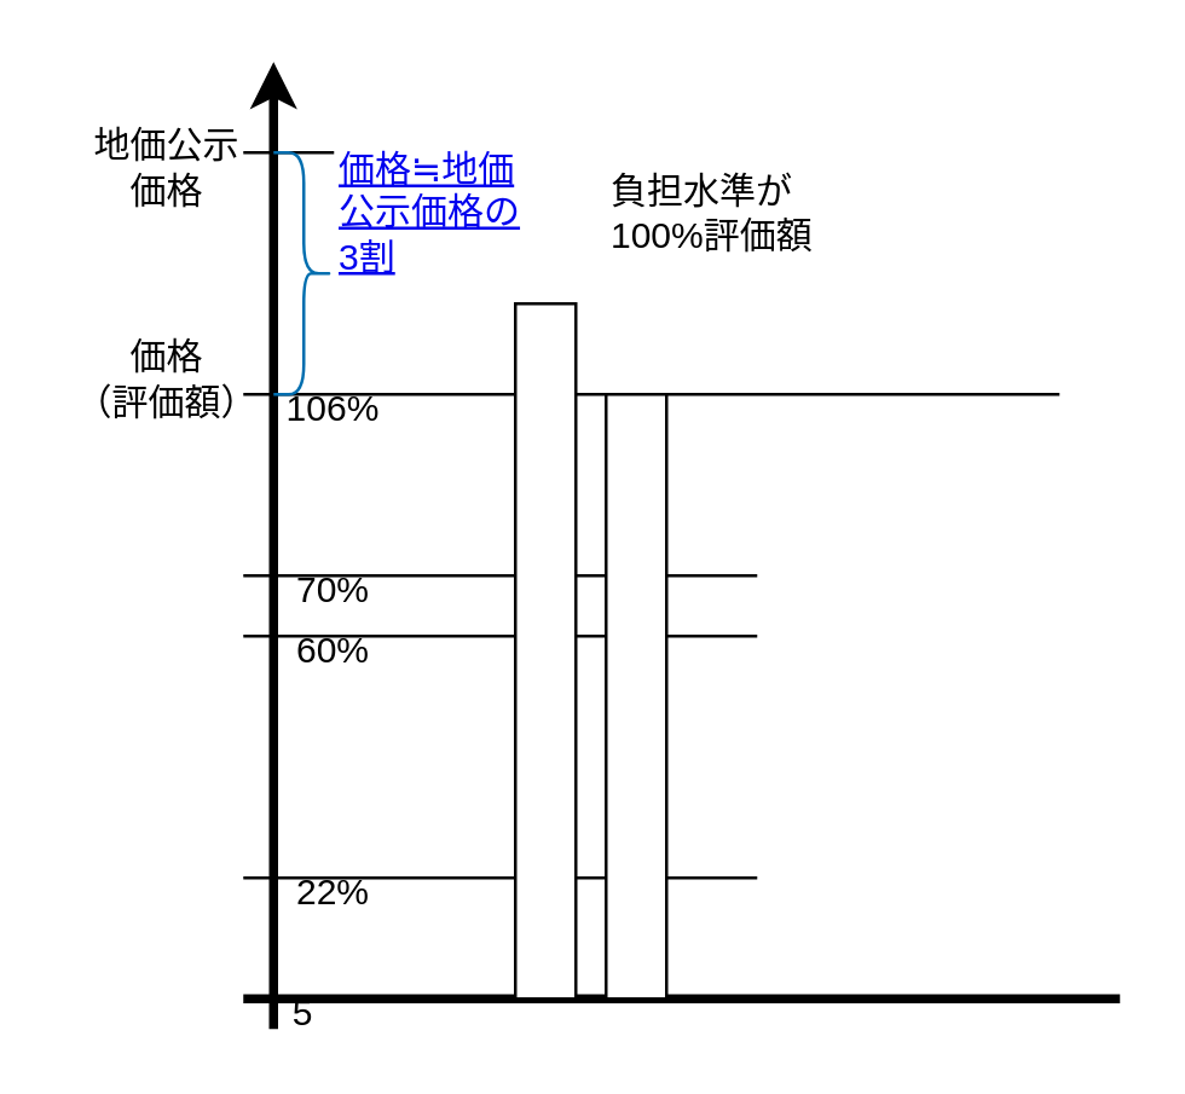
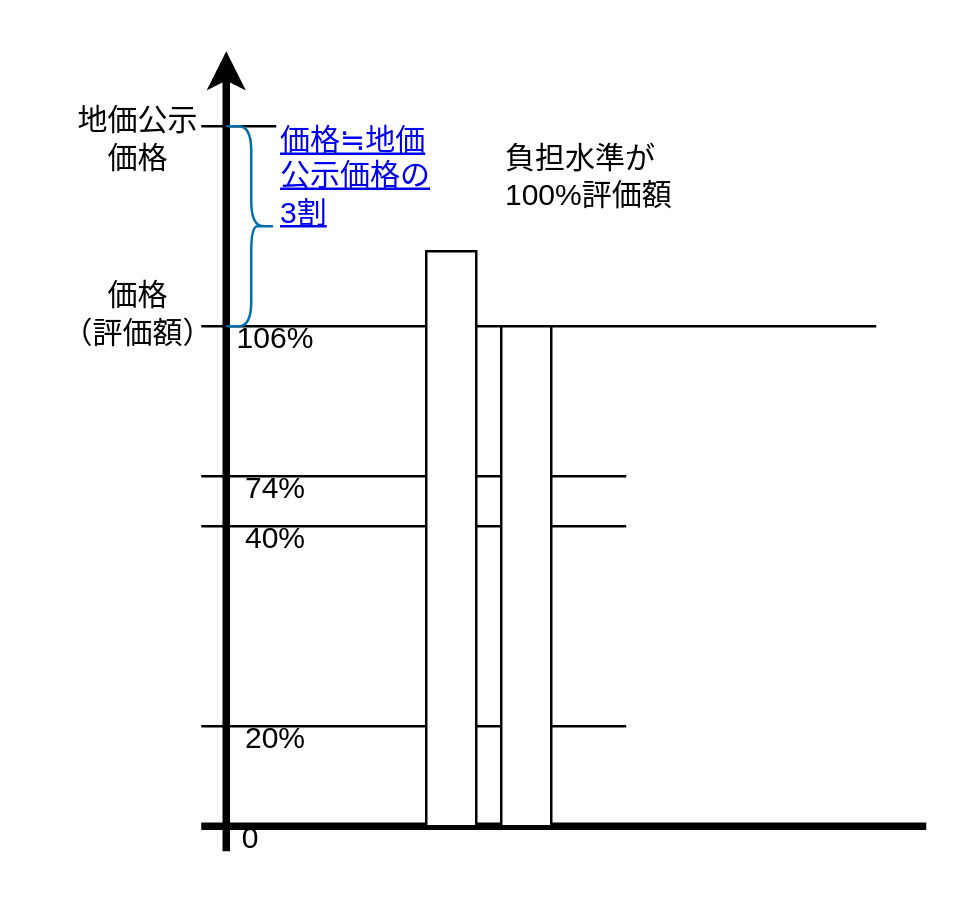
  <mxCell id="0" />
  <mxCell id="1" parent="0" />
  <mxCell id="2" value="地価公示&lt;br&gt;&lt;div&gt;&lt;span&gt;価格&lt;/span&gt;&lt;/div&gt;" style="text;html=1;strokeColor=none;fillColor=none;align=center;verticalAlign=middle;whiteSpace=wrap;rounded=0;" parent="1" vertex="1"><mxGeometry x="30" y="40" width="50" height="30" as="geometry" /></mxCell>
  <mxCell id="3" value="価格&lt;br&gt;（評価額）" style="text;html=1;strokeColor=none;fillColor=none;align=center;verticalAlign=middle;whiteSpace=wrap;rounded=0;" parent="1" vertex="1"><mxGeometry x="20" y="110" width="70" height="30" as="geometry" /></mxCell>
  <mxCell id="4" value="&lt;a href=&quot;https://www.city.kodaira.tokyo.jp/reiki/reiki_honbun/g135RG00000563.html#l000000000&quot;&gt;価格≒地価&lt;br&gt;公示価格の&lt;br&gt;3割&lt;/a&gt;" style="text;html=1;strokeColor=none;fillColor=none;align=left;verticalAlign=middle;whiteSpace=wrap;rounded=0;" parent="1" vertex="1"><mxGeometry x="110" y="50" width="90" height="40" as="geometry" /></mxCell>
  <mxCell id="5" value="" style="endArrow=none;html=1;" parent="1" edge="1"><mxGeometry width="50" height="50" relative="1" as="geometry"><mxPoint x="80" y="50" as="sourcePoint" /><mxPoint x="110" y="50" as="targetPoint" /></mxGeometry></mxCell>
  <mxCell id="6" value="" style="endArrow=classic;html=1;strokeWidth=3;" parent="1" edge="1"><mxGeometry width="50" height="50" relative="1" as="geometry"><mxPoint x="90" y="340" as="sourcePoint" /><mxPoint x="90" y="20" as="targetPoint" /></mxGeometry></mxCell>
  <mxCell id="7" value="" style="endArrow=none;html=1;strokeWidth=3;" parent="1" edge="1"><mxGeometry width="50" height="50" relative="1" as="geometry"><mxPoint x="80" y="330" as="sourcePoint" /><mxPoint x="370" y="330" as="targetPoint" /></mxGeometry></mxCell>
  <mxCell id="8" value="" style="endArrow=none;html=1;" parent="1" edge="1"><mxGeometry width="50" height="50" relative="1" as="geometry"><mxPoint x="80" y="130" as="sourcePoint" /><mxPoint x="350" y="130" as="targetPoint" /></mxGeometry></mxCell>
  <mxCell id="9" value="" style="shape=curlyBracket;whiteSpace=wrap;html=1;rounded=1;align=left;flipH=1;size=0.5;fillColor=#1ba1e2;strokeColor=#006EAF;fontColor=#ffffff;" parent="1" vertex="1"><mxGeometry x="90" y="50" width="20" height="80" as="geometry" /></mxCell>
  <mxCell id="10" value="" style="endArrow=none;html=1;" parent="1" edge="1"><mxGeometry width="50" height="50" relative="1" as="geometry"><mxPoint x="80" y="190" as="sourcePoint" /><mxPoint x="250" y="190" as="targetPoint" /></mxGeometry></mxCell>
  <mxCell id="11" value="" style="endArrow=none;html=1;" parent="1" edge="1"><mxGeometry width="50" height="50" relative="1" as="geometry"><mxPoint x="80" y="210" as="sourcePoint" /><mxPoint x="250" y="210" as="targetPoint" /></mxGeometry></mxCell>
  <mxCell id="12" value="" style="endArrow=none;html=1;" parent="1" edge="1"><mxGeometry width="50" height="50" relative="1" as="geometry"><mxPoint x="80" y="290" as="sourcePoint" /><mxPoint x="250" y="290" as="targetPoint" /></mxGeometry></mxCell>
  <mxCell id="13" value="106%" style="text;html=1;strokeColor=none;fillColor=none;align=center;verticalAlign=middle;whiteSpace=wrap;rounded=0;" parent="1" vertex="1"><mxGeometry x="90" y="130" width="40" height="10" as="geometry" /></mxCell>
- <mxCell id="14" value="70%" style="text;html=1;strokeColor=none;fillColor=none;align=center;verticalAlign=middle;whiteSpace=wrap;rounded=0;" parent="1" vertex="1"><mxGeometry x="90" y="190" width="40" height="10" as="geometry" /></mxCell>
- <mxCell id="15" value="60%" style="text;html=1;strokeColor=none;fillColor=none;align=center;verticalAlign=middle;whiteSpace=wrap;rounded=0;" parent="1" vertex="1"><mxGeometry x="90" y="210" width="40" height="10" as="geometry" /></mxCell>
- <mxCell id="16" value="22%" style="text;html=1;strokeColor=none;fillColor=none;align=center;verticalAlign=middle;whiteSpace=wrap;rounded=0;" parent="1" vertex="1"><mxGeometry x="90" y="290" width="40" height="10" as="geometry" /></mxCell>
- <mxCell id="17" value="5" style="text;html=1;strokeColor=none;fillColor=none;align=center;verticalAlign=middle;whiteSpace=wrap;rounded=0;" parent="1" vertex="1"><mxGeometry x="90" y="330" width="20" height="10" as="geometry" /></mxCell>
+ <mxCell id="14" value="74%" style="text;html=1;strokeColor=none;fillColor=none;align=center;verticalAlign=middle;whiteSpace=wrap;rounded=0;" parent="1" vertex="1"><mxGeometry x="90" y="190" width="40" height="10" as="geometry" /></mxCell>
+ <mxCell id="15" value="40%" style="text;html=1;strokeColor=none;fillColor=none;align=center;verticalAlign=middle;whiteSpace=wrap;rounded=0;" parent="1" vertex="1"><mxGeometry x="90" y="210" width="40" height="10" as="geometry" /></mxCell>
+ <mxCell id="16" value="20%" style="text;html=1;strokeColor=none;fillColor=none;align=center;verticalAlign=middle;whiteSpace=wrap;rounded=0;" parent="1" vertex="1"><mxGeometry x="90" y="290" width="40" height="10" as="geometry" /></mxCell>
+ <mxCell id="17" value="0" style="text;html=1;strokeColor=none;fillColor=none;align=center;verticalAlign=middle;whiteSpace=wrap;rounded=0;" parent="1" vertex="1"><mxGeometry x="90" y="330" width="20" height="10" as="geometry" /></mxCell>
  <mxCell id="18" value="" style="rounded=0;whiteSpace=wrap;html=1;" parent="1" vertex="1"><mxGeometry x="170" y="100" width="20" height="230" as="geometry" /></mxCell>
  <mxCell id="19" value="負担水準が&lt;br&gt;100%評価額" style="text;html=1;strokeColor=none;fillColor=none;align=left;verticalAlign=middle;whiteSpace=wrap;rounded=0;" parent="1" vertex="1"><mxGeometry x="200" y="50" width="110" height="40" as="geometry" /></mxCell>
  <mxCell id="20" value="" style="rounded=0;whiteSpace=wrap;html=1;" parent="1" vertex="1"><mxGeometry x="200" y="130" width="20" height="200" as="geometry" /></mxCell>
